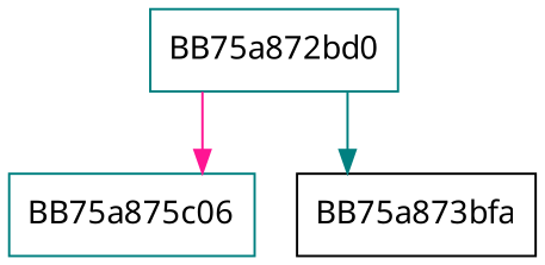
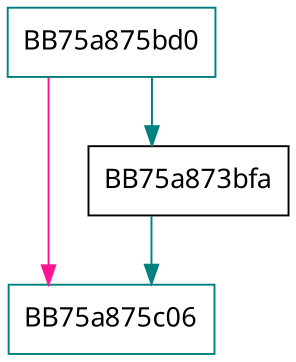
  digraph {
    fontname="Noto Sans"
    splines=ortho
    node [color=teal fontname="Noto Sans" shape=box]
    edge [color=teal fontname="Noto Sans"]
-   BB75a875bd0 [label=BB75a872bd0]
+   BB75a875bd0
    BB75a875c06
    n3 [color=black label=BB75a873bfa]
    BB75a875bd0 -> BB75a875c06 [color=deeppink]
    BB75a875bd0 -> n3
+   n3 -> BB75a875c06
  }
